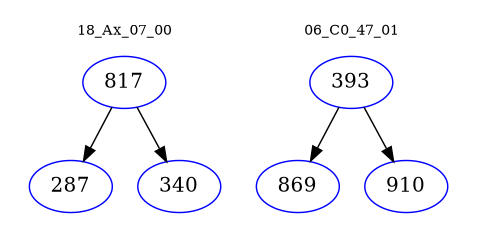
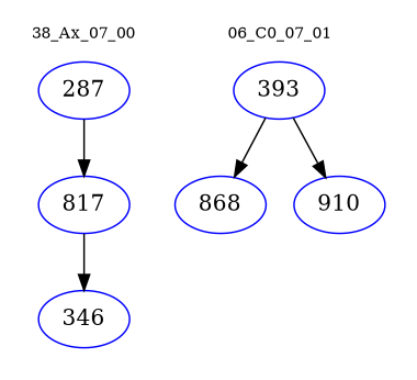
  digraph {
    node [color=blue]
    edge [color=black]
    n1 [label=817]
    n2 [label=287]
-   n3 [label=340]
+   n3 [label=346]
    n4 [label=393]
-   n5 [label=869]
+   n5 [label=868]
    n6 [label=910]
    subgraph cluster_1 {
      color=white
      fontsize=10
-     label="18_Ax_07_00"
+     label="38_Ax_07_00"
      n1
      n2
      n3
    }
    subgraph cluster_2 {
      color=white
      fontsize=10
-     label="06_C0_47_01"
+     label="06_C0_07_01"
      n4
      n5
      n6
    }
-   n1 -> n2
+   n2 -> n1
    n1 -> n3
    n4 -> n5
    n4 -> n6
  }
